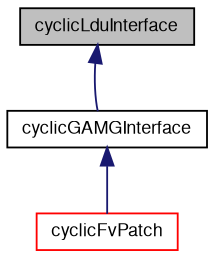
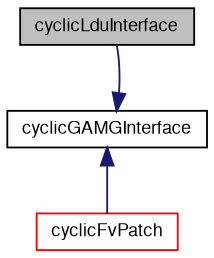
  digraph {
    node [color=black fontname=FreeSans fontsize=10 shape=record]
    edge [color=midnightblue dir=back fontname=FreeSans fontsize=10 labelfontname=FreeSans labelfontsize=10 style=solid]
    n1 [fillcolor=grey75 fontcolor=black height=0.2 label=cyclicLduInterface style=filled width=0.4]
    n2 [height=0.2 label=cyclicGAMGInterface width=0.4]
    n3 [color=red height=0.2 label=cyclicFvPatch width=0.4]
-   n1 -> n2
+   n2 -> n1
    n2 -> n3
  }
